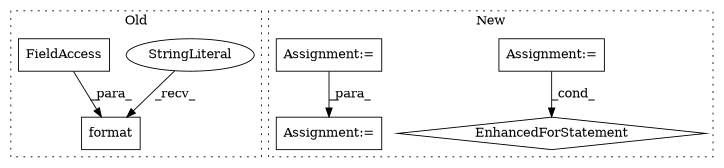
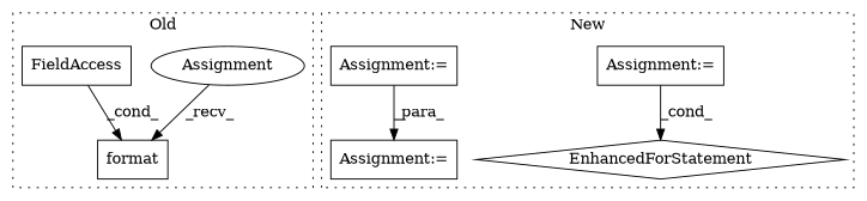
  digraph {
    node [a=7 l="75,2" s="8067,8182" shape=box]
    n1 [a=32 l="7,1" label=format s="7349,7383"]
-   n2 [a=45 l=284 label=StringLiteral s=7064 shape=ellipse]
+   n2 [a=45 l=284 label=Assignment s=7064 shape=ellipse]
    n3 [a=22 l=9 label=FieldAccess s=7374]
    n4 [label="Assignment:="]
    n5 [a=70 label=EnhancedForStatement shape=diamond]
    n6 [l=51 label="Assignment:=" s=7198]
    n7 [l=1 label="Assignment:=" s=7600]
    subgraph cluster_1 {
      label=Old
      style=dotted
      n1
      n2
      n3
    }
    subgraph cluster_2 {
      label=New
      style=dotted
      n4
      n5
      n6
      n7
    }
    n2 -> n1 [label=_recv_]
-   n3 -> n1 [label=_para_]
+   n3 -> n1 [label=_cond_]
    n4 -> n5 [label=_cond_]
    n6 -> n7 [label=_para_]
  }
